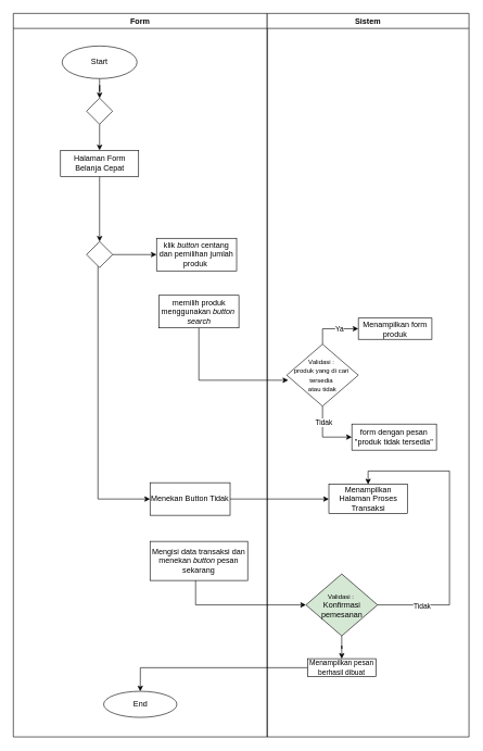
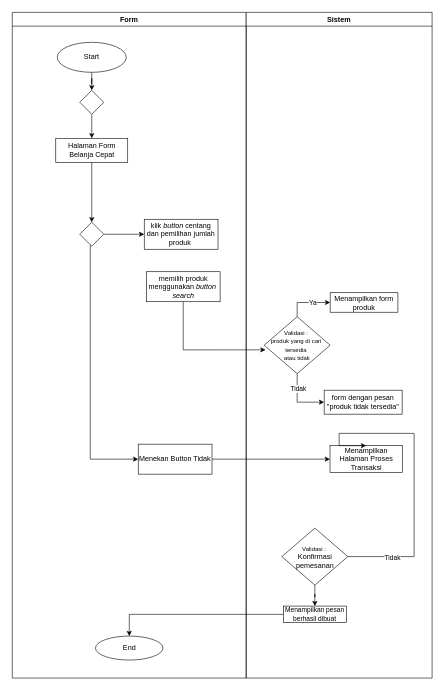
  <mxCell id="0" />
  <mxCell id="1" parent="0" />
  <mxCell id="2" value="Form" style="swimlane;whiteSpace=wrap;html=1;" parent="1" vertex="1"><mxGeometry x="20" y="20" width="390" height="1110" as="geometry"><mxRectangle x="140" y="520" width="140" height="30" as="alternateBounds" /></mxGeometry></mxCell>
  <mxCell id="3" style="edgeStyle=orthogonalEdgeStyle;rounded=0;orthogonalLoop=1;jettySize=auto;html=1;" parent="2" source="4" target="11" edge="1"><mxGeometry relative="1" as="geometry" /></mxCell>
  <mxCell id="4" value="Start" style="ellipse;whiteSpace=wrap;html=1;" parent="2" vertex="1"><mxGeometry x="75" y="50" width="115" height="50" as="geometry" /></mxCell>
  <mxCell id="5" style="edgeStyle=orthogonalEdgeStyle;rounded=0;orthogonalLoop=1;jettySize=auto;html=1;entryX=0.5;entryY=0;entryDx=0;entryDy=0;" parent="2" source="6" target="9" edge="1"><mxGeometry relative="1" as="geometry" /></mxCell>
  <mxCell id="6" value="Halaman Form Belanja Cepat" style="rounded=0;whiteSpace=wrap;html=1;" parent="2" vertex="1"><mxGeometry x="72.5" y="210" width="120" height="40" as="geometry" /></mxCell>
  <mxCell id="7" value="End" style="ellipse;whiteSpace=wrap;html=1;" parent="2" vertex="1"><mxGeometry x="138.75" y="1040" width="112.5" height="40" as="geometry" /></mxCell>
  <mxCell id="8" style="edgeStyle=orthogonalEdgeStyle;rounded=0;orthogonalLoop=1;jettySize=auto;html=1;entryX=0;entryY=0.5;entryDx=0;entryDy=0;" parent="2" source="9" target="12" edge="1"><mxGeometry relative="1" as="geometry"><Array as="points"><mxPoint x="130" y="745" /></Array></mxGeometry></mxCell>
  <mxCell id="9" value="" style="rhombus;whiteSpace=wrap;html=1;" parent="2" vertex="1"><mxGeometry x="112.5" y="350" width="40" height="40" as="geometry" /></mxCell>
  <mxCell id="10" style="edgeStyle=orthogonalEdgeStyle;rounded=0;orthogonalLoop=1;jettySize=auto;html=1;entryX=0.5;entryY=0;entryDx=0;entryDy=0;" parent="2" source="11" target="6" edge="1"><mxGeometry relative="1" as="geometry" /></mxCell>
  <mxCell id="11" value="" style="rhombus;whiteSpace=wrap;html=1;" parent="2" vertex="1"><mxGeometry x="112.5" y="130" width="40" height="40" as="geometry" /></mxCell>
  <mxCell id="12" value="Menekan Button Tidak" style="rounded=0;whiteSpace=wrap;html=1;" parent="2" vertex="1"><mxGeometry x="210" y="720" width="123" height="50" as="geometry" /></mxCell>
  <mxCell id="13" value="&lt;span style=&quot;line-height: 107%; font-family: Calibri, sans-serif;&quot; lang=&quot;SV&quot;&gt;&lt;font style=&quot;font-size: 12px;&quot;&gt;klik &lt;i style=&quot;&quot;&gt;button &lt;/i&gt;centang dan pemilihan jumlah produk&amp;nbsp;&lt;/font&gt;&lt;/span&gt;" style="rounded=0;whiteSpace=wrap;html=1;" parent="2" vertex="1"><mxGeometry x="220" y="345" width="123" height="50" as="geometry" /></mxCell>
  <mxCell id="14" style="edgeStyle=orthogonalEdgeStyle;rounded=0;orthogonalLoop=1;jettySize=auto;html=1;entryX=0;entryY=0.5;entryDx=0;entryDy=0;" parent="2" source="9" target="13" edge="1"><mxGeometry relative="1" as="geometry"><Array as="points"><mxPoint x="220" y="370" /></Array></mxGeometry></mxCell>
- <mxCell id="15" value="&lt;span style=&quot;font-family: Calibri, sans-serif;&quot; lang=&quot;SV&quot;&gt;&lt;font style=&quot;font-size: 12px;&quot;&gt;Mengisi data transaksi dan menekan &lt;i style=&quot;&quot;&gt;button&lt;b&gt; &lt;/b&gt;&lt;/i&gt;pesan&lt;br&gt;sekarang&lt;/font&gt;&lt;/span&gt;" style="rounded=0;whiteSpace=wrap;html=1;" parent="2" vertex="1"><mxGeometry x="210" y="810" width="150" height="60" as="geometry" /></mxCell>
  <mxCell id="16" value="Sistem" style="swimlane;whiteSpace=wrap;html=1;" parent="1" vertex="1"><mxGeometry x="410" y="20" width="310" height="1110" as="geometry" /></mxCell>
  <mxCell id="17" value="&lt;span style=&quot;font-family: Calibri, sans-serif;&quot;&gt;memilih produk menggunakan&amp;nbsp;&lt;/span&gt;&lt;i style=&quot;font-family: Calibri, sans-serif;&quot;&gt;button&amp;nbsp; search&lt;/i&gt;" style="rounded=0;whiteSpace=wrap;html=1;" parent="16" vertex="1"><mxGeometry x="-166.5" y="432.5" width="123" height="50" as="geometry" /></mxCell>
  <mxCell id="18" style="edgeStyle=orthogonalEdgeStyle;rounded=0;orthogonalLoop=1;jettySize=auto;html=1;entryX=0.021;entryY=0.582;entryDx=0;entryDy=0;entryPerimeter=0;" parent="16" source="17" edge="1"><mxGeometry relative="1" as="geometry"><Array as="points"><mxPoint x="-105" y="563" /></Array><mxPoint x="32.31" y="562.79" as="targetPoint" /></mxGeometry></mxCell>
- <mxCell id="19" value="&lt;font style=&quot;font-size: 12px;&quot;&gt;Menampilkan Halaman Proses Transaksi&lt;/font&gt;" style="rounded=0;whiteSpace=wrap;html=1;" parent="16" vertex="1"><mxGeometry x="94.75" y="722.5" width="120.5" height="45" as="geometry" /></mxCell>
+ <mxCell id="19" value="&lt;font style=&quot;font-size: 12px;&quot;&gt;Menampilkan Halaman Proses Transaksi&lt;/font&gt;" style="rounded=0;whiteSpace=wrap;html=1;" parent="16" vertex="1"><mxGeometry x="139.75" y="722.5" width="120.5" height="45" as="geometry" /></mxCell>
  <mxCell id="20" style="edgeStyle=orthogonalEdgeStyle;rounded=0;orthogonalLoop=1;jettySize=auto;html=1;entryX=0.5;entryY=0;entryDx=0;entryDy=0;" parent="16" source="23" target="19" edge="1"><mxGeometry relative="1" as="geometry"><Array as="points"><mxPoint x="280" y="908" /><mxPoint x="280" y="702" /><mxPoint x="155" y="702" /></Array></mxGeometry></mxCell>
  <mxCell id="21" value="Tidak" style="edgeLabel;html=1;align=center;verticalAlign=middle;resizable=0;points=[];" parent="20" vertex="1" connectable="0"><mxGeometry x="-0.702" y="-1" relative="1" as="geometry"><mxPoint x="-1" as="offset" /></mxGeometry></mxCell>
  <mxCell id="22" style="edgeStyle=orthogonalEdgeStyle;rounded=0;orthogonalLoop=1;jettySize=auto;html=1;entryX=0.5;entryY=0;entryDx=0;entryDy=0;" parent="16" source="23" target="24" edge="1"><mxGeometry relative="1" as="geometry" /></mxCell>
- <mxCell id="23" value="&lt;font style=&quot;font-size: 10px;&quot;&gt;Validasi :&amp;nbsp;&lt;/font&gt;&lt;div&gt;Konfirmasi pemesanan&lt;/div&gt;" style="rhombus;whiteSpace=wrap;html=1;fillColor=#d5e8d4;" parent="16" vertex="1"><mxGeometry x="59.5" y="860" width="110" height="95" as="geometry" /></mxCell>
+ <mxCell id="23" value="&lt;font style=&quot;font-size: 10px;&quot;&gt;Validasi :&amp;nbsp;&lt;/font&gt;&lt;div&gt;Konfirmasi pemesanan&lt;/div&gt;" style="rhombus;whiteSpace=wrap;html=1;" parent="16" vertex="1"><mxGeometry x="59.5" y="860" width="110" height="95" as="geometry" /></mxCell>
  <mxCell id="24" value="&lt;font style=&quot;font-size: 11px;&quot;&gt;Menampilkan pesan berhasil dibuat&lt;/font&gt;" style="rounded=0;whiteSpace=wrap;html=1;" parent="16" vertex="1"><mxGeometry x="62" y="990" width="105" height="27.5" as="geometry" /></mxCell>
  <mxCell id="25" style="edgeStyle=orthogonalEdgeStyle;rounded=0;orthogonalLoop=1;jettySize=auto;html=1;entryX=0;entryY=0.5;entryDx=0;entryDy=0;" edge="1" parent="16" source="29" target="30"><mxGeometry relative="1" as="geometry"><mxPoint x="120" y="660" as="targetPoint" /></mxGeometry></mxCell>
  <mxCell id="26" value="Tidak" style="edgeLabel;html=1;align=center;verticalAlign=middle;resizable=0;points=[];" vertex="1" connectable="0" parent="25"><mxGeometry x="-0.467" y="1" relative="1" as="geometry"><mxPoint as="offset" /></mxGeometry></mxCell>
  <mxCell id="27" style="edgeStyle=orthogonalEdgeStyle;rounded=0;orthogonalLoop=1;jettySize=auto;html=1;entryX=0;entryY=0.5;entryDx=0;entryDy=0;" edge="1" parent="16" source="29" target="31"><mxGeometry relative="1" as="geometry" /></mxCell>
  <mxCell id="28" value="Ya" style="edgeLabel;html=1;align=center;verticalAlign=middle;resizable=0;points=[];" vertex="1" connectable="0" parent="27"><mxGeometry x="0.248" relative="1" as="geometry"><mxPoint as="offset" /></mxGeometry></mxCell>
  <mxCell id="29" value="&lt;font style=&quot;font-size: 10px;&quot;&gt;Validasi :&amp;nbsp;&lt;/font&gt;&lt;div&gt;&lt;span style=&quot;font-size: 10px;&quot;&gt;produk yang di cari&amp;nbsp;&lt;/span&gt;&lt;/div&gt;&lt;div&gt;&lt;span style=&quot;font-size: 10px;&quot;&gt;tersedia&amp;nbsp;&lt;/span&gt;&lt;/div&gt;&lt;div&gt;&lt;span style=&quot;font-size: 10px;&quot;&gt;atau tidak&lt;/span&gt;&lt;/div&gt;" style="rhombus;whiteSpace=wrap;html=1;" vertex="1" parent="16"><mxGeometry x="30" y="507.5" width="110" height="95" as="geometry" /></mxCell>
  <mxCell id="30" value="form dengan pesan &quot;produk tidak tersedia&quot;" style="rounded=0;whiteSpace=wrap;html=1;" vertex="1" parent="16"><mxGeometry x="130" y="630" width="130" height="40" as="geometry" /></mxCell>
  <mxCell id="31" value="Menampilkan form produk" style="rounded=0;whiteSpace=wrap;html=1;" vertex="1" parent="16"><mxGeometry x="140" y="467.5" width="113" height="32.5" as="geometry" /></mxCell>
  <mxCell id="32" style="edgeStyle=orthogonalEdgeStyle;rounded=0;orthogonalLoop=1;jettySize=auto;html=1;" parent="1" source="12" target="19" edge="1"><mxGeometry relative="1" as="geometry" /></mxCell>
- <mxCell id="33" style="edgeStyle=orthogonalEdgeStyle;rounded=0;orthogonalLoop=1;jettySize=auto;html=1;entryX=0;entryY=0.5;entryDx=0;entryDy=0;" parent="1" source="15" target="23" edge="1"><mxGeometry relative="1" as="geometry"><Array as="points"><mxPoint x="300" y="928" /></Array></mxGeometry></mxCell>
  <mxCell id="34" style="edgeStyle=orthogonalEdgeStyle;rounded=0;orthogonalLoop=1;jettySize=auto;html=1;" parent="1" source="24" target="7" edge="1"><mxGeometry relative="1" as="geometry" /></mxCell>
